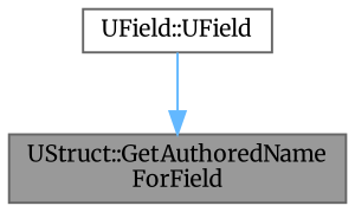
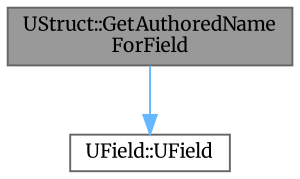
  digraph {
    rankdir=TB
    fontname=Merriweather
    node [fontname=Merriweather fontsize=10 shape=box style=filled]
    n1 [color=gray40 fillcolor=grey60 fontcolor=black height=0.2 label="UStruct::GetAuthoredName\lForField" width=0.4]
    n2 [color=grey40 fillcolor=white height=0.2 label="UField::UField" width=0.4]
-   n2 -> n1 [color=steelblue1 fontname=Merriweather fontsize=10 labelfontname=Helvetica labelfontsize=10 style=solid]
+   n1 -> n2 [color=steelblue1 fontname=Merriweather fontsize=10 labelfontname=Helvetica labelfontsize=10 style=solid]
  }
